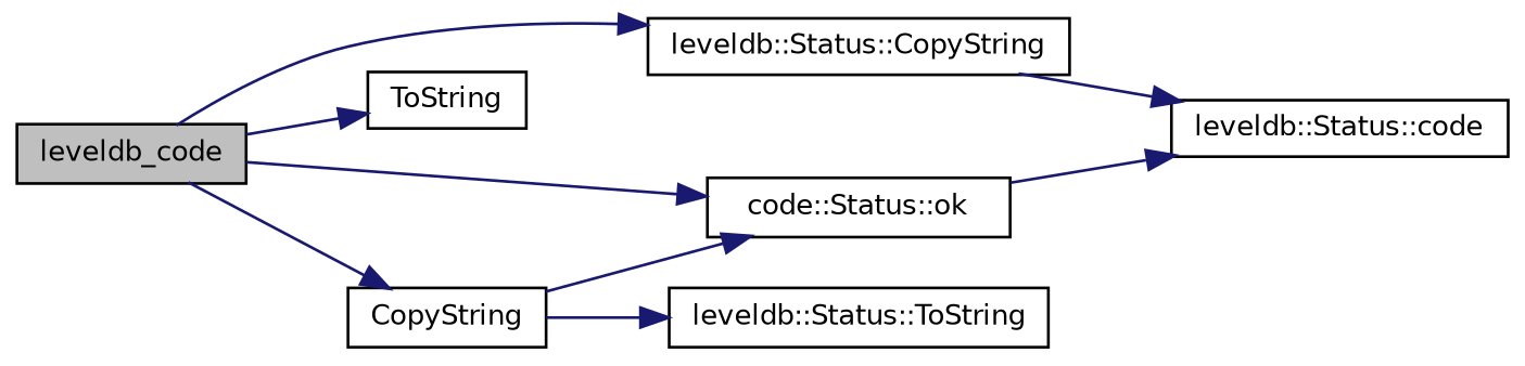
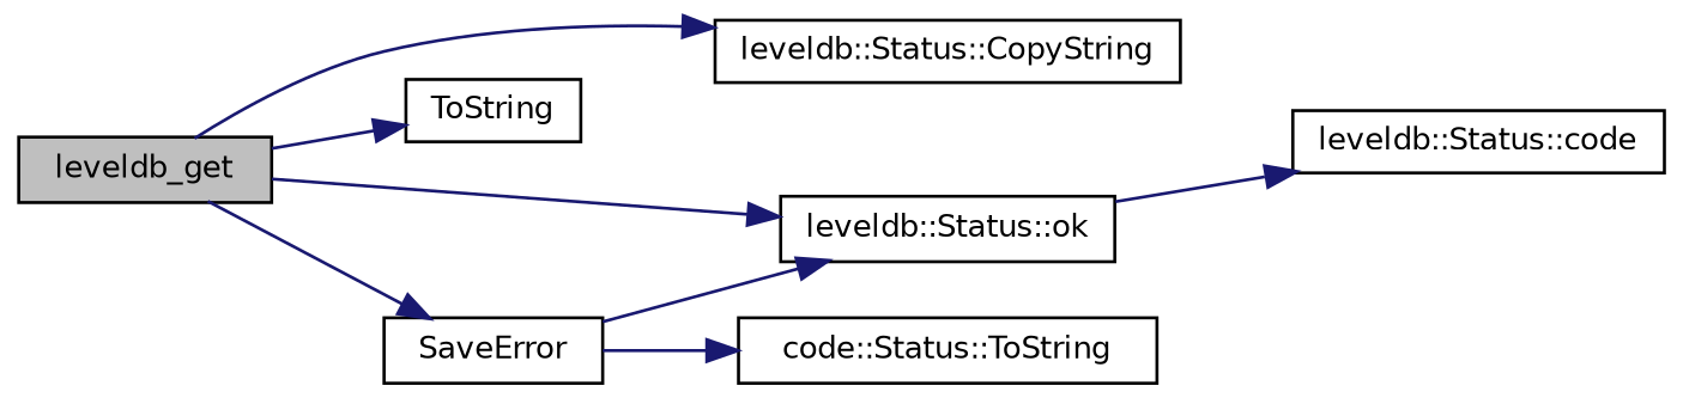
  digraph {
    rankdir=LR
    node [color=black fillcolor=white fontname=Helvetica fontsize=10 shape=record style=filled]
    edge [color=midnightblue fontname=Helvetica fontsize=10 labelfontname=Helvetica labelfontsize=10 style=solid]
-   n1 [fillcolor=grey75 fontcolor=black height=0.2 label=leveldb_code width=0.4]
-   n2 [height=0.2 label="code::Status::ok" width=0.4]
+   n1 [fillcolor=grey75 fontcolor=black height=0.2 label=leveldb_get width=0.4]
+   n2 [height=0.2 label="leveldb::Status::ok" width=0.4]
    n3 [height=0.2 label=ToString width=0.4]
    n4 [height=0.2 label="leveldb::Status::CopyString" width=0.4]
-   n5 [height=0.2 label=CopyString width=0.4]
+   n5 [height=0.2 label=SaveError width=0.4]
    n6 [height=0.2 label="leveldb::Status::code" width=0.4]
-   n7 [height=0.2 label="leveldb::Status::ToString" width=0.4]
+   n7 [height=0.2 label="code::Status::ToString" width=0.4]
    n1 -> n2
    n1 -> n3
    n1 -> n4
    n1 -> n5
    n2 -> n6
-   n4 -> n6
    n5 -> n2
    n5 -> n7
  }
